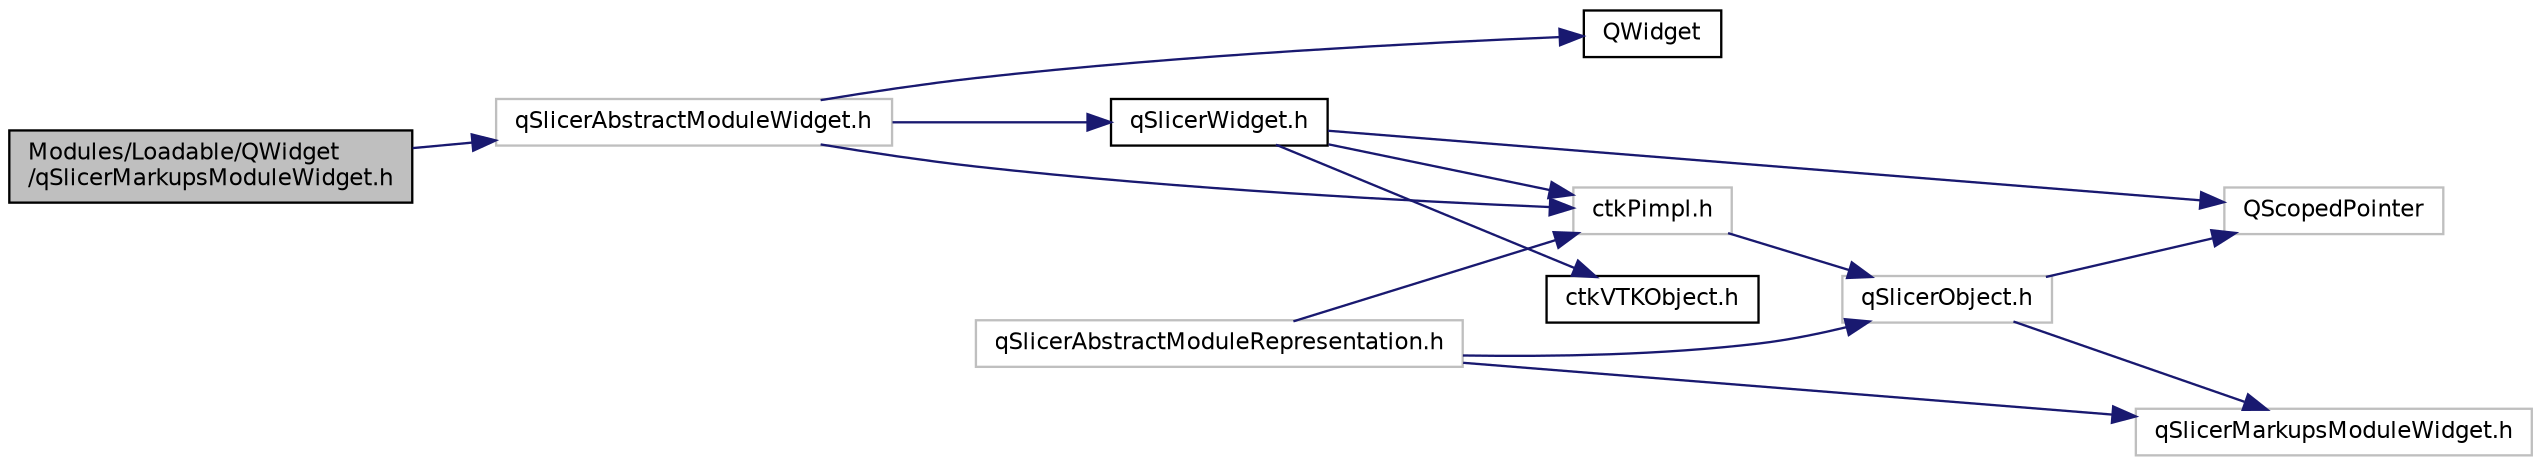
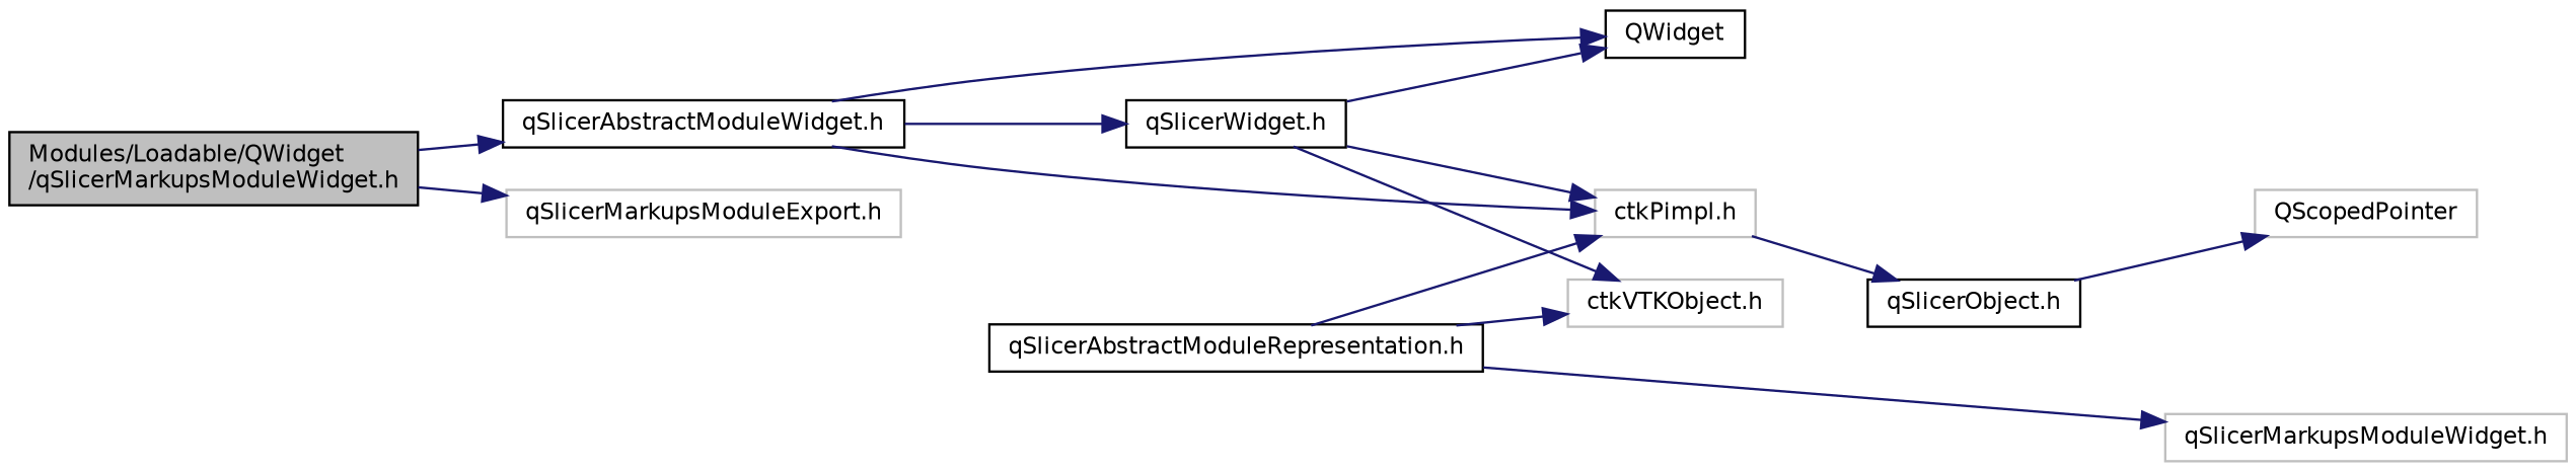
  digraph {
    rankdir=LR
    node [color=black fontname=Helvetica fontsize=10 shape=record]
    edge [color=midnightblue fontname=Helvetica fontsize=10 labelfontname=Helvetica labelfontsize=10 style=solid]
    n1 [fillcolor=grey75 fontcolor=black height=0.2 label="Modules/Loadable/QWidget\l/qSlicerMarkupsModuleWidget.h" style=filled width=0.4]
-   n2 [color=grey75 height=0.2 label="qSlicerAbstractModuleWidget.h" width=0.4]
+   n2 [height=0.2 label="qSlicerAbstractModuleWidget.h" width=0.4]
+   n3 [color=grey75 height=0.2 label="qSlicerMarkupsModuleExport.h" width=0.4]
    n4 [color=grey75 height=0.2 label="ctkPimpl.h" width=0.4]
    n5 [height=0.2 label="qSlicerWidget.h" width=0.4]
    n6 [height=0.2 label=QWidget width=0.4]
-   n7 [color=grey75 height=0.2 label="qSlicerObject.h" width=0.4]
-   n8 [color=grey75 height=0.2 label="qSlicerAbstractModuleRepresentation.h" width=0.4]
+   n7 [height=0.2 label="qSlicerObject.h" width=0.4]
+   n8 [height=0.2 label="qSlicerAbstractModuleRepresentation.h" width=0.4]
    n9 [color=grey75 height=0.2 label="qSlicerMarkupsModuleWidget.h" width=0.4]
-   n10 [height=0.2 label="ctkVTKObject.h" width=0.4]
+   n10 [color=grey75 height=0.2 label="ctkVTKObject.h" width=0.4]
    n11 [color=grey75 height=0.2 label=QScopedPointer width=0.4]
    n1 -> n2
+   n1 -> n3
    n2 -> n4
    n2 -> n5
    n2 -> n6
    n4 -> n7
    n5 -> n4
-   n5 -> n11
+   n5 -> n6
    n5 -> n10
-   n7 -> n9
    n7 -> n11
    n8 -> n4
-   n8 -> n7
+   n8 -> n10
    n8 -> n9
  }
